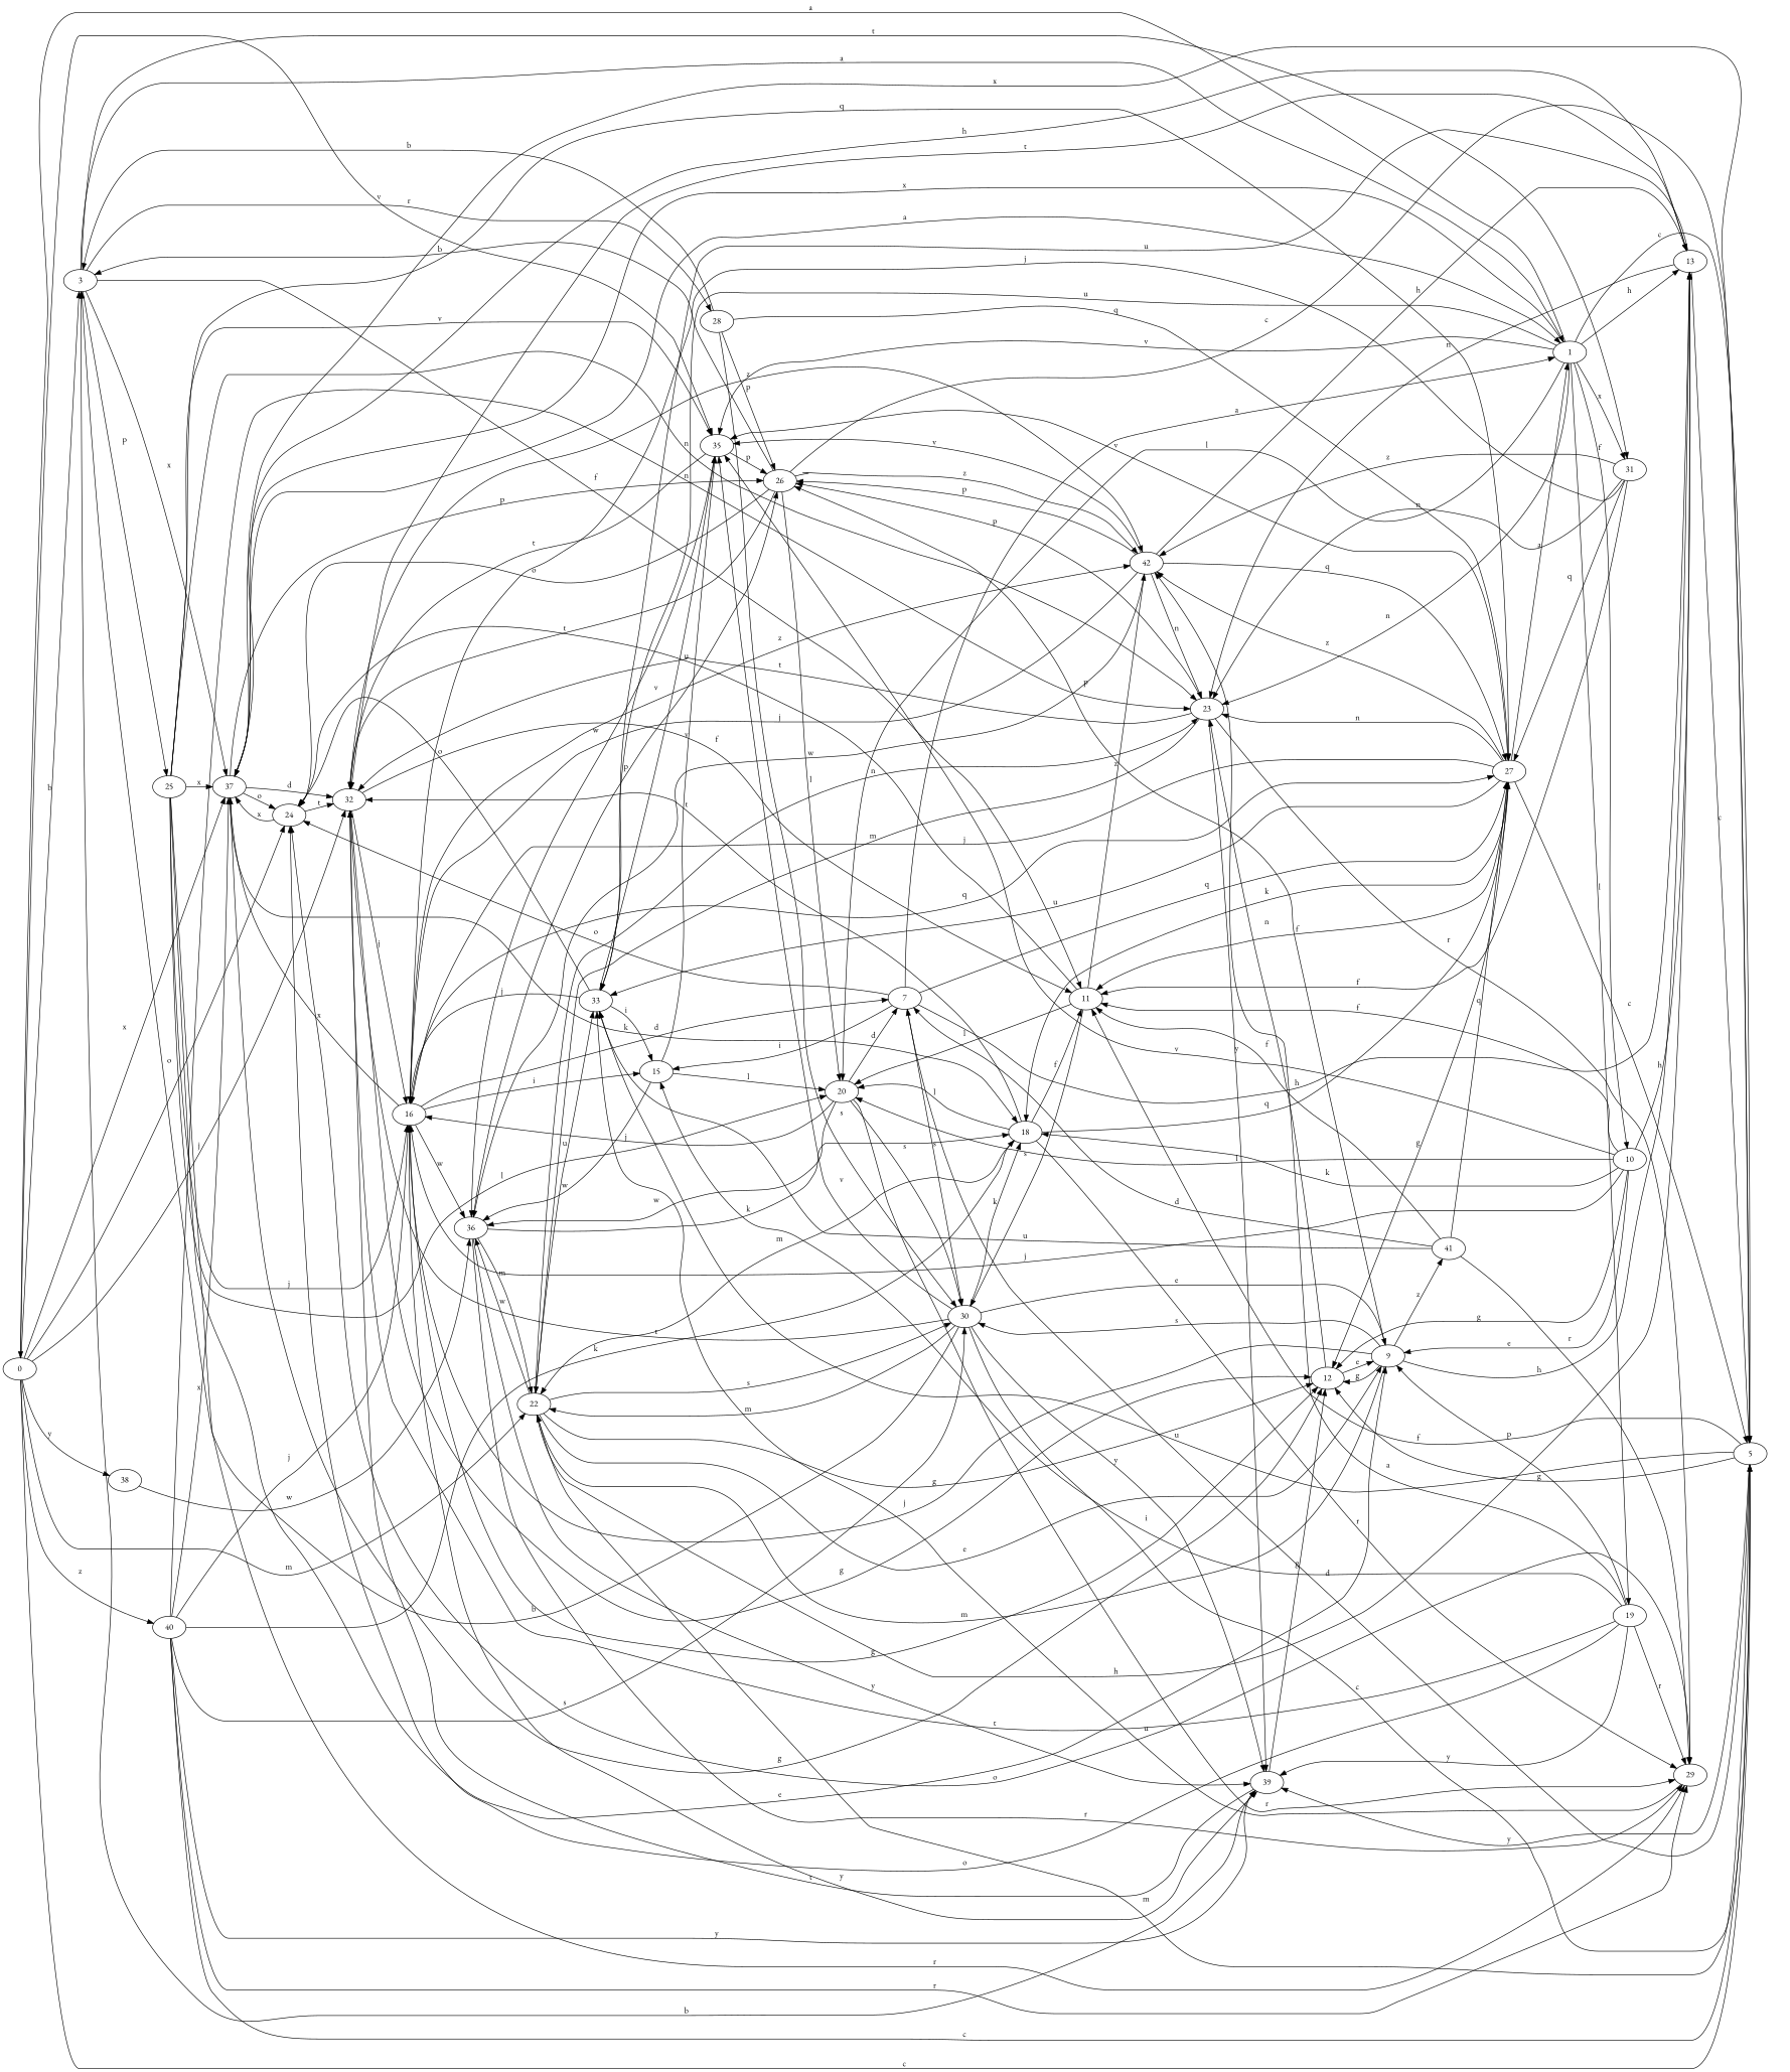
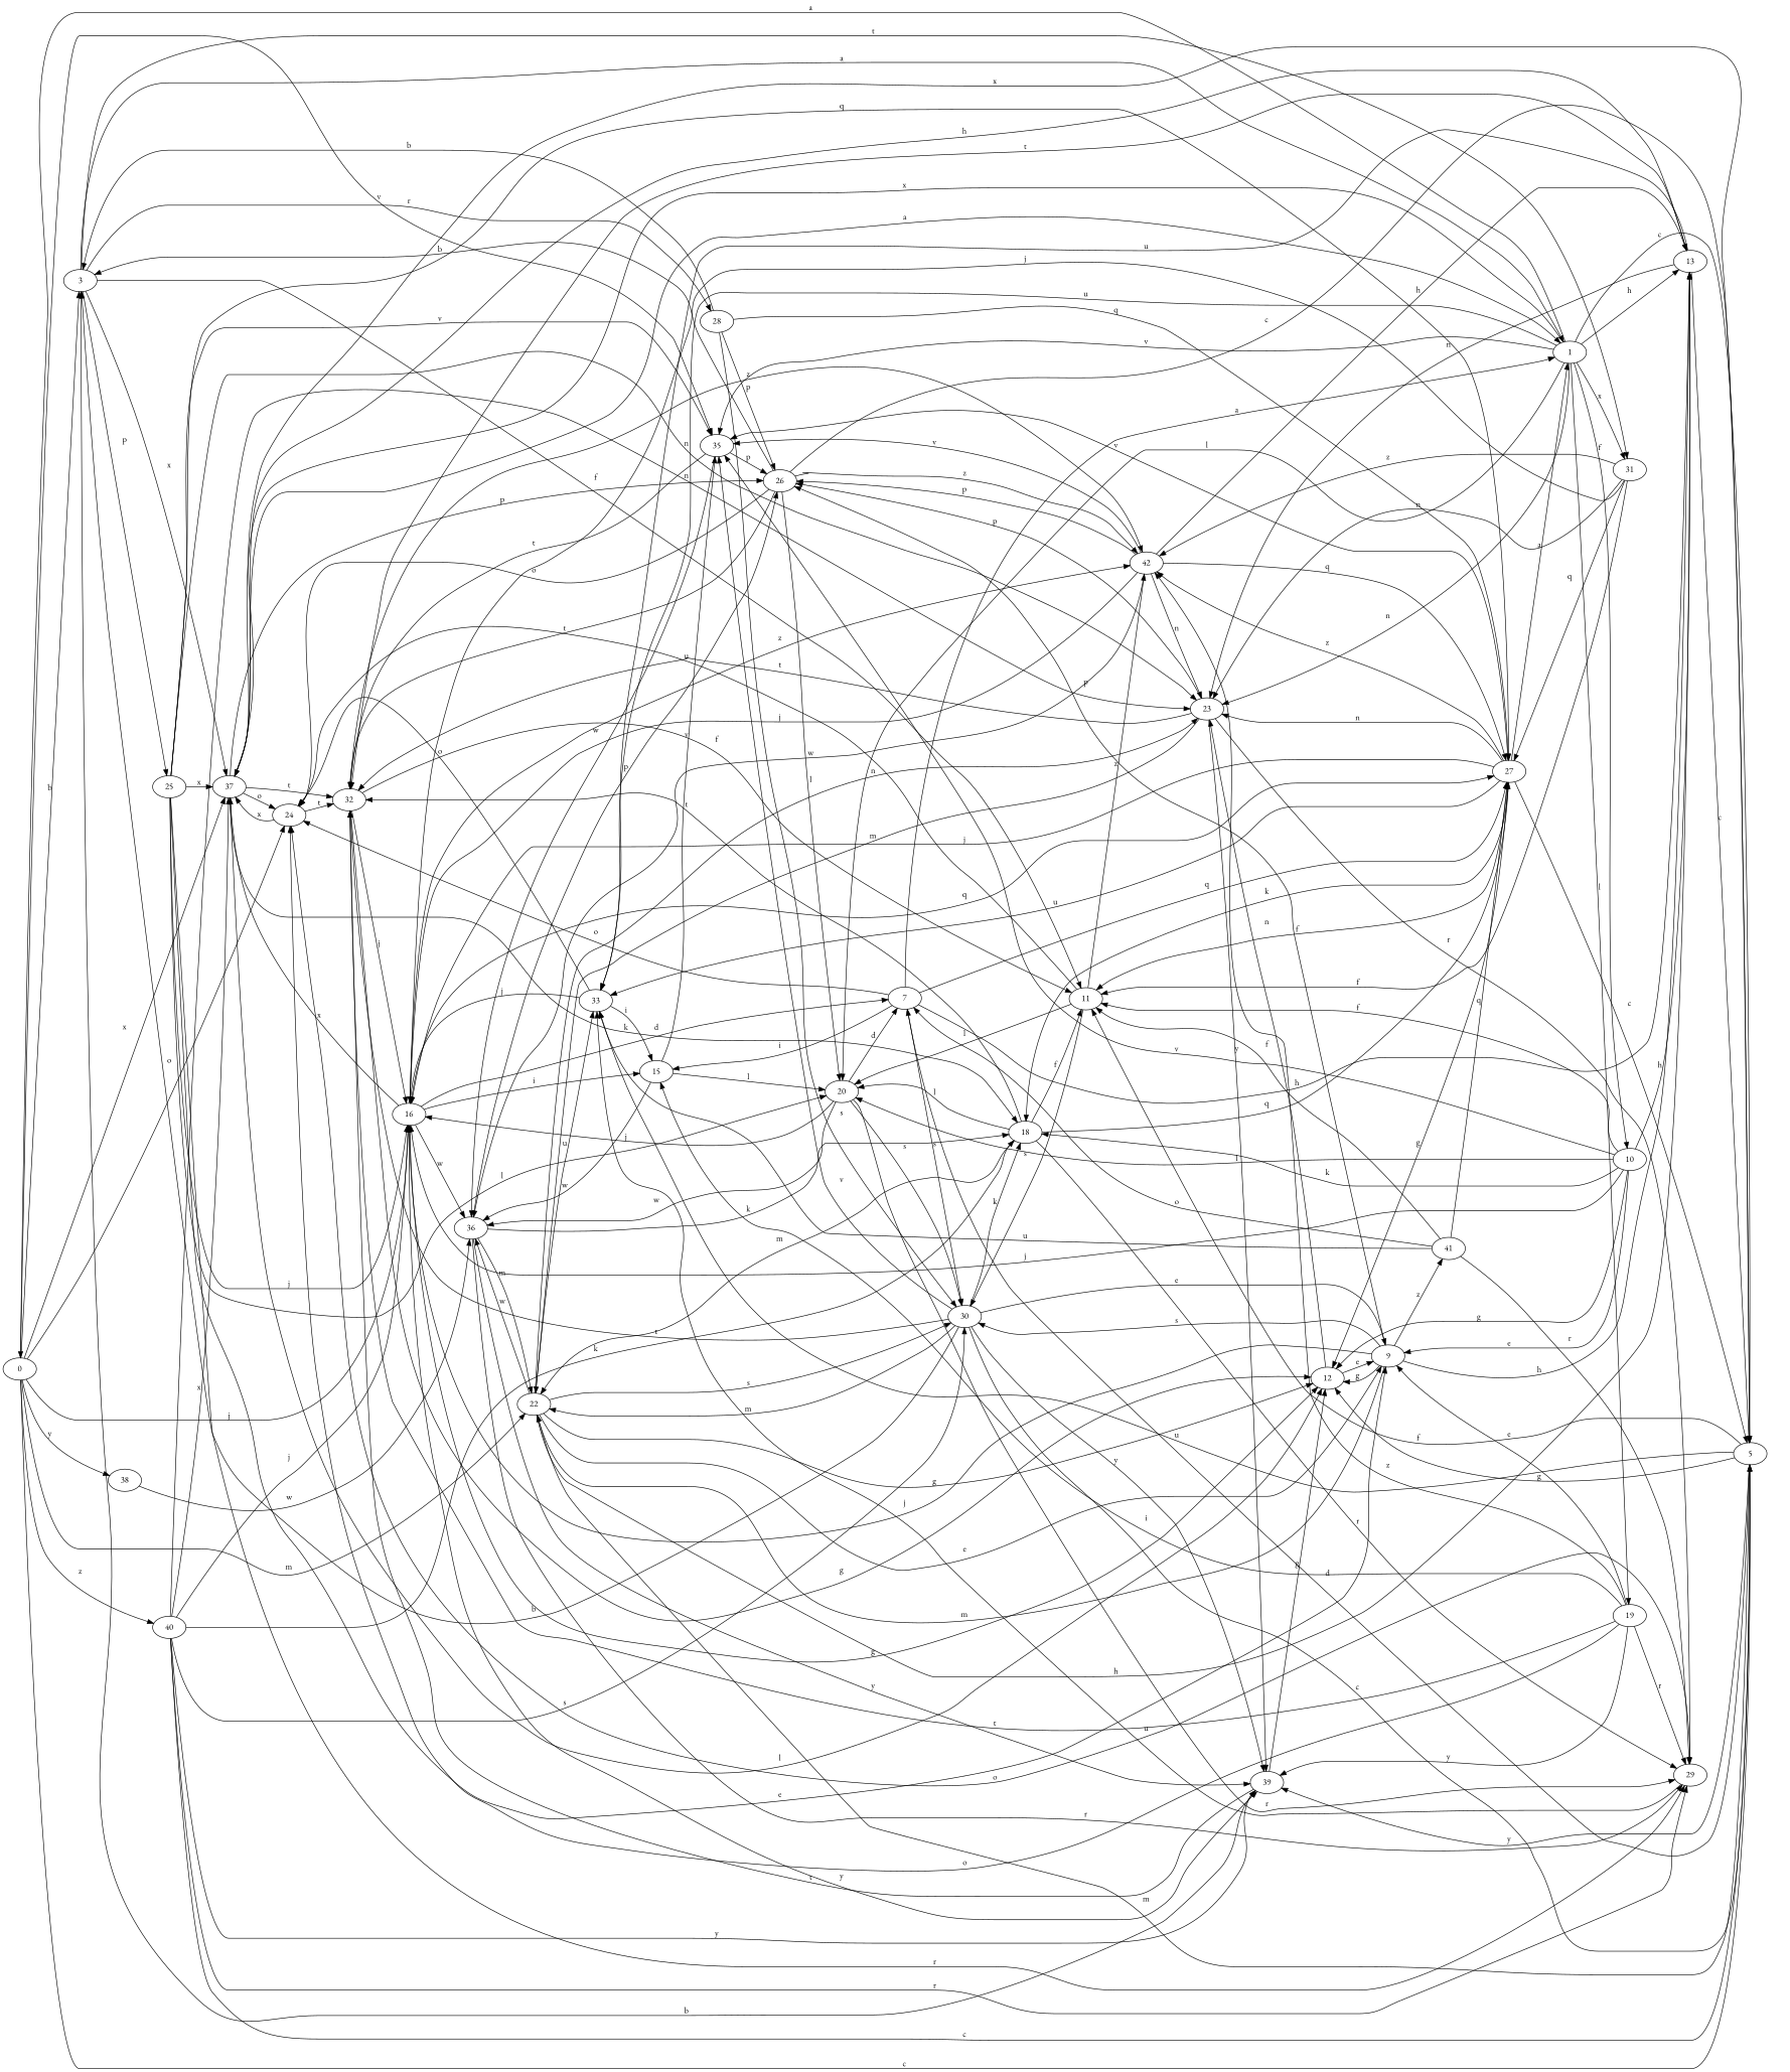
  strict digraph {
    fontname="EB Garamond"
    rankdir=LR
    node [fontname="EB Garamond"]
    edge [fontname="EB Garamond"]
    0
    3
    5
    16
    22
    24
    35
    37
    38
    40
    1
    31
    11
    25
    28
    33
    7
    12
    39
    15
    27
    42
    36
    13
    23
    30
    9
    32
    26
    18
    29
    10
    19
    20
    41
    0 -> 3 [label=b]
    0 -> 5 [label=c]
-   0 -> 32 [label=j]
+   0 -> 16 [label=j]
    0 -> 22 [label=m]
    0 -> 24 [label=o]
    0 -> 35 [label=v]
    0 -> 37 [label=x]
    0 -> 38 [label=y]
    0 -> 40 [label=z]
    3 -> 37 [label=x]
    3 -> 1 [label=a]
    3 -> 31 [label=t]
    3 -> 11 [label=f]
    3 -> 25 [label=p]
    3 -> 28 [label=r]
    5 -> 22 [label=m]
    5 -> 37 [label=x]
    5 -> 11 [label=f]
    5 -> 33 [label=u]
    5 -> 7 [label=d]
    5 -> 12 [label=g]
    5 -> 39 [label=y]
    16 -> 37 [label=x]
    16 -> 7 [label=d]
    16 -> 12 [label=g]
    16 -> 39 [label=y]
    16 -> 15 [label=i]
    16 -> 27 [label=q]
    16 -> 42 [label=z]
    16 -> 36 [label=w]
    22 -> 33 [label=u]
    22 -> 12 [label=g]
    22 -> 36 [label=w]
    22 -> 13 [label=h]
    22 -> 23 [label=n]
    22 -> 30 [label=s]
    22 -> 9 [label=e]
    24 -> 37 [label=x]
    24 -> 32 [label=t]
    35 -> 36 [label=w]
    35 -> 32 [label=t]
    35 -> 26 [label=p]
    37 -> 24 [label=o]
    37 -> 1 [label=a]
-   37 -> 12 [label=g]
+   37 -> 12 [label=l]
    37 -> 13 [label=h]
-   37 -> 32 [label=d]
+   37 -> 32 [label=t]
    37 -> 26 [label=p]
    37 -> 18 [label=k]
    38 -> 36 [label=w]
    40 -> 5 [label=c]
    40 -> 16 [label=j]
    40 -> 37 [label=x]
    40 -> 39 [label=y]
    40 -> 23 [label=n]
    40 -> 30 [label=s]
    40 -> 18 [label=k]
    40 -> 29 [label=r]
    1 -> 0 [label=a]
    1 -> 5 [label=c]
    1 -> 35 [label=v]
    1 -> 37 [label=x]
    1 -> 31 [label=x]
    1 -> 33 [label=u]
    1 -> 13 [label=h]
    1 -> 23 [label=n]
    1 -> 10 [label=f]
    1 -> 19 [label=l]
    1 -> 20 [label=l]
    31 -> 16 [label=j]
    31 -> 11 [label=f]
    31 -> 27 [label=q]
    31 -> 42 [label=z]
    31 -> 23 [label=n]
    11 -> 24 [label=u]
    11 -> 42 [label=z]
    11 -> 30 [label=s]
    11 -> 20 [label=l]
    25 -> 16 [label=j]
    25 -> 35 [label=v]
    25 -> 37 [label=x]
    25 -> 27 [label=q]
    25 -> 23 [label=n]
    25 -> 9 [label=e]
    25 -> 29 [label=r]
    25 -> 20 [label=l]
    28 -> 3 [label=b]
    28 -> 27 [label=q]
    28 -> 30 [label=s]
    28 -> 26 [label=p]
    33 -> 16 [label=j]
    33 -> 24 [label=o]
-   33 -> 35 [label=v]
    33 -> 15 [label=i]
    7 -> 24 [label=o]
    7 -> 1 [label=a]
    7 -> 15 [label=i]
    7 -> 27 [label=q]
    7 -> 13 [label=h]
    7 -> 30 [label=s]
    12 -> 23 [label=n]
    12 -> 9 [label=e]
    39 -> 3 [label=b]
    39 -> 12 [label=g]
    39 -> 32 [label=t]
    15 -> 35 [label=v]
    15 -> 36 [label=w]
    15 -> 20 [label=l]
    27 -> 5 [label=c]
    27 -> 16 [label=j]
    27 -> 35 [label=v]
    27 -> 1 [label=a]
    27 -> 11 [label=f]
    27 -> 33 [label=u]
    27 -> 12 [label=g]
    27 -> 42 [label=z]
    27 -> 23 [label=n]
    27 -> 18 [label=k]
    42 -> 16 [label=j]
    42 -> 35 [label=v]
    42 -> 27 [label=q]
    42 -> 36 [label=w]
    42 -> 13 [label=h]
    42 -> 23 [label=n]
    42 -> 26 [label=p]
    36 -> 22 [label=m]
    36 -> 39 [label=y]
    36 -> 26 [label=p]
    36 -> 18 [label=k]
    36 -> 29 [label=r]
    13 -> 5 [label=c]
    13 -> 33 [label=u]
    13 -> 23 [label=n]
    13 -> 32 [label=t]
    23 -> 22 [label=m]
    23 -> 39 [label=y]
    23 -> 32 [label=t]
    23 -> 26 [label=p]
    23 -> 29 [label=r]
    30 -> 3 [label=b]
    30 -> 5 [label=c]
    30 -> 22 [label=m]
    30 -> 35 [label=v]
    30 -> 39 [label=y]
    30 -> 9 [label=e]
    30 -> 32 [label=t]
    30 -> 18 [label=k]
    9 -> 16 [label=j]
    9 -> 22 [label=m]
    9 -> 12 [label=g]
    9 -> 13 [label=h]
    9 -> 30 [label=s]
    9 -> 26 [label=p]
    9 -> 41 [label=z]
    32 -> 16 [label=j]
    32 -> 11 [label=f]
    32 -> 12 [label=g]
    32 -> 42 [label=z]
    26 -> 3 [label=b]
    26 -> 5 [label=c]
    26 -> 24 [label=o]
    26 -> 42 [label=z]
    26 -> 32 [label=t]
    26 -> 20 [label=l]
    18 -> 22 [label=m]
    18 -> 11 [label=f]
    18 -> 27 [label=q]
    18 -> 32 [label=t]
    18 -> 29 [label=r]
    18 -> 20 [label=l]
    29 -> 24 [label=o]
    29 -> 33 [label=u]
    10 -> 16 [label=j]
    10 -> 35 [label=v]
    10 -> 11 [label=f]
    10 -> 12 [label=g]
    10 -> 13 [label=h]
    10 -> 9 [label=e]
    10 -> 18 [label=k]
    10 -> 20 [label=l]
    19 -> 24 [label=o]
    19 -> 39 [label=y]
    19 -> 15 [label=i]
-   19 -> 42 [label=a]
-   19 -> 9 [label=p]
+   19 -> 42 [label=z]
+   19 -> 9 [label=e]
    19 -> 32 [label=t]
    19 -> 29 [label=r]
    20 -> 16 [label=j]
    20 -> 7 [label=d]
    20 -> 36 [label=w]
    20 -> 30 [label=s]
    20 -> 29 [label=r]
    41 -> 11 [label=f]
    41 -> 33 [label=u]
-   41 -> 7 [label=d]
+   41 -> 7 [label=o]
    41 -> 27 [label=q]
    41 -> 29 [label=r]
  }
